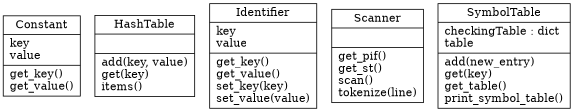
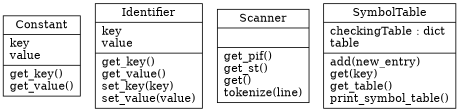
  digraph {
    rankdir=BT
    node [shape=record]
    n1 [label="{Constant|key\lvalue\l|get_key()\lget_value()\l}"]
-   n2 [label="{HashTable|\l|add(key, value)\lget(key)\litems()\l}"]
    n3 [label="{Identifier|key\lvalue\l|get_key()\lget_value()\lset_key(key)\lset_value(value)\l}"]
-   n4 [label="{Scanner|\l|get_pif()\lget_st()\lscan()\ltokenize(line)\l}"]
+   n4 [label="{Scanner|\l|get_pif()\lget_st()\lget()\ltokenize(line)\l}"]
    n5 [label="{SymbolTable|checkingTable : dict\ltable\l|add(new_entry)\lget(key)\lget_table()\lprint_symbol_table()\l}"]
  }
